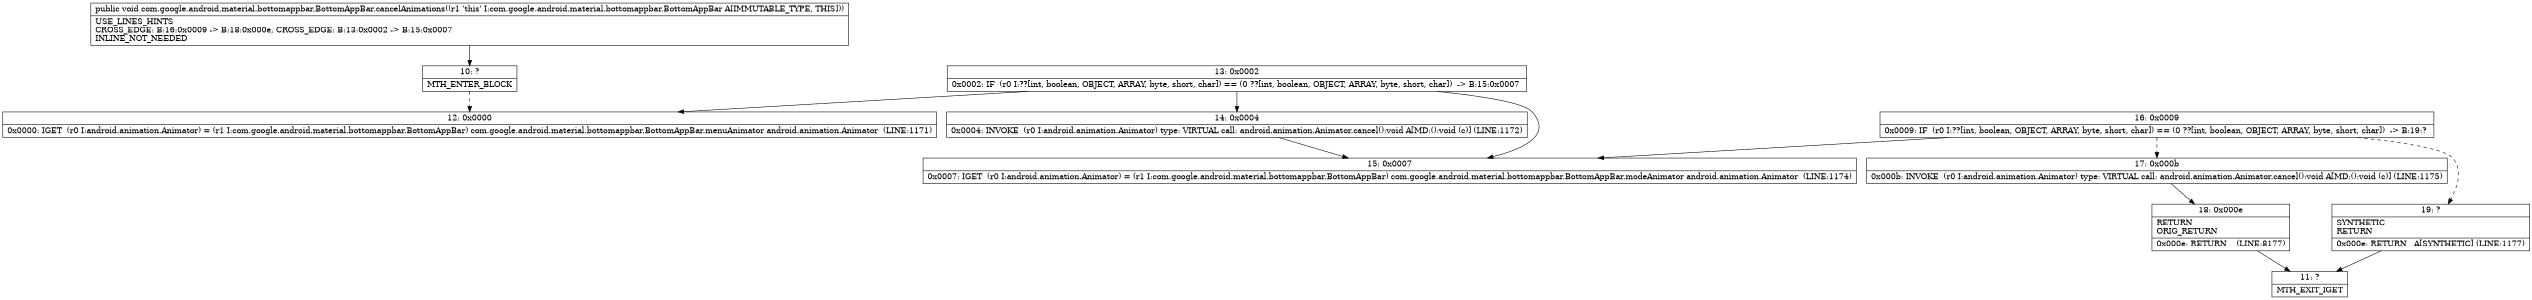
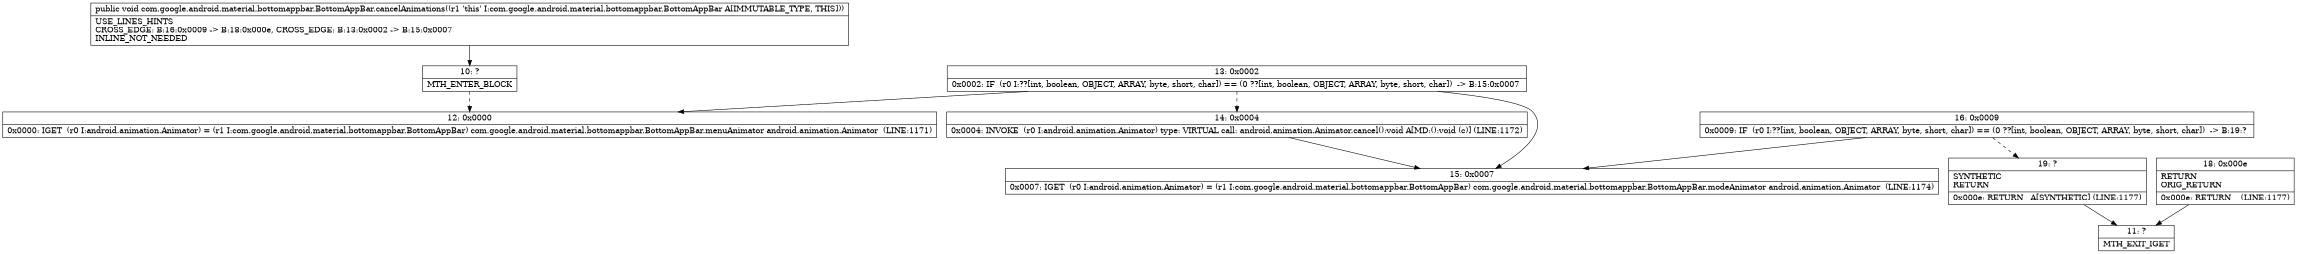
  digraph {
    node [shape=record]
    n1 [label="{10\:\ ?|MTH_ENTER_BLOCK\l}"]
    n2 [label="{12\:\ 0x0000|0x0000: IGET  (r0 I:android.animation.Animator) = (r1 I:com.google.android.material.bottomappbar.BottomAppBar) com.google.android.material.bottomappbar.BottomAppBar.menuAnimator android.animation.Animator  (LINE:1171)\l}"]
    n3 [label="{13\:\ 0x0002|0x0002: IF  (r0 I:??[int, boolean, OBJECT, ARRAY, byte, short, char]) == (0 ??[int, boolean, OBJECT, ARRAY, byte, short, char])  \-\> B:15:0x0007 \l}"]
    n4 [label="{14\:\ 0x0004|0x0004: INVOKE  (r0 I:android.animation.Animator) type: VIRTUAL call: android.animation.Animator.cancel():void A[MD:():void (c)] (LINE:1172)\l}"]
    n5 [label="{15\:\ 0x0007|0x0007: IGET  (r0 I:android.animation.Animator) = (r1 I:com.google.android.material.bottomappbar.BottomAppBar) com.google.android.material.bottomappbar.BottomAppBar.modeAnimator android.animation.Animator  (LINE:1174)\l}"]
    n6 [label="{16\:\ 0x0009|0x0009: IF  (r0 I:??[int, boolean, OBJECT, ARRAY, byte, short, char]) == (0 ??[int, boolean, OBJECT, ARRAY, byte, short, char])  \-\> B:19:? \l}"]
-   n7 [label="{17\:\ 0x000b|0x000b: INVOKE  (r0 I:android.animation.Animator) type: VIRTUAL call: android.animation.Animator.cancel():void A[MD:():void (c)] (LINE:1175)\l}"]
    n8 [label="{19\:\ ?|SYNTHETIC\lRETURN\l|0x000e: RETURN   A[SYNTHETIC] (LINE:1177)\l}"]
-   n9 [label="{18\:\ 0x000e|RETURN\lORIG_RETURN\l|0x000e: RETURN    (LINE:8177)\l}"]
+   n9 [label="{18\:\ 0x000e|RETURN\lORIG_RETURN\l|0x000e: RETURN    (LINE:1177)\l}"]
    n10 [label="{11\:\ ?|MTH_EXIT_IGET\l}"]
    n11 [label="{public void com.google.android.material.bottomappbar.BottomAppBar.cancelAnimations((r1 'this' I:com.google.android.material.bottomappbar.BottomAppBar A[IMMUTABLE_TYPE, THIS]))  | USE_LINES_HINTS\lCROSS_EDGE: B:16:0x0009 \-\> B:18:0x000e, CROSS_EDGE: B:13:0x0002 \-\> B:15:0x0007\lINLINE_NOT_NEEDED\l}"]
    n1 -> n2 [style=dashed]
    n3 -> n2
-   n3 -> n4 [style=solid]
+   n3 -> n4 [style=dashed]
    n3 -> n5
    n4 -> n5
    n6 -> n5
-   n6 -> n7 [style=dashed]
    n6 -> n8 [style=dashed]
-   n7 -> n9
    n8 -> n10
    n9 -> n10
    n11 -> n1
  }
